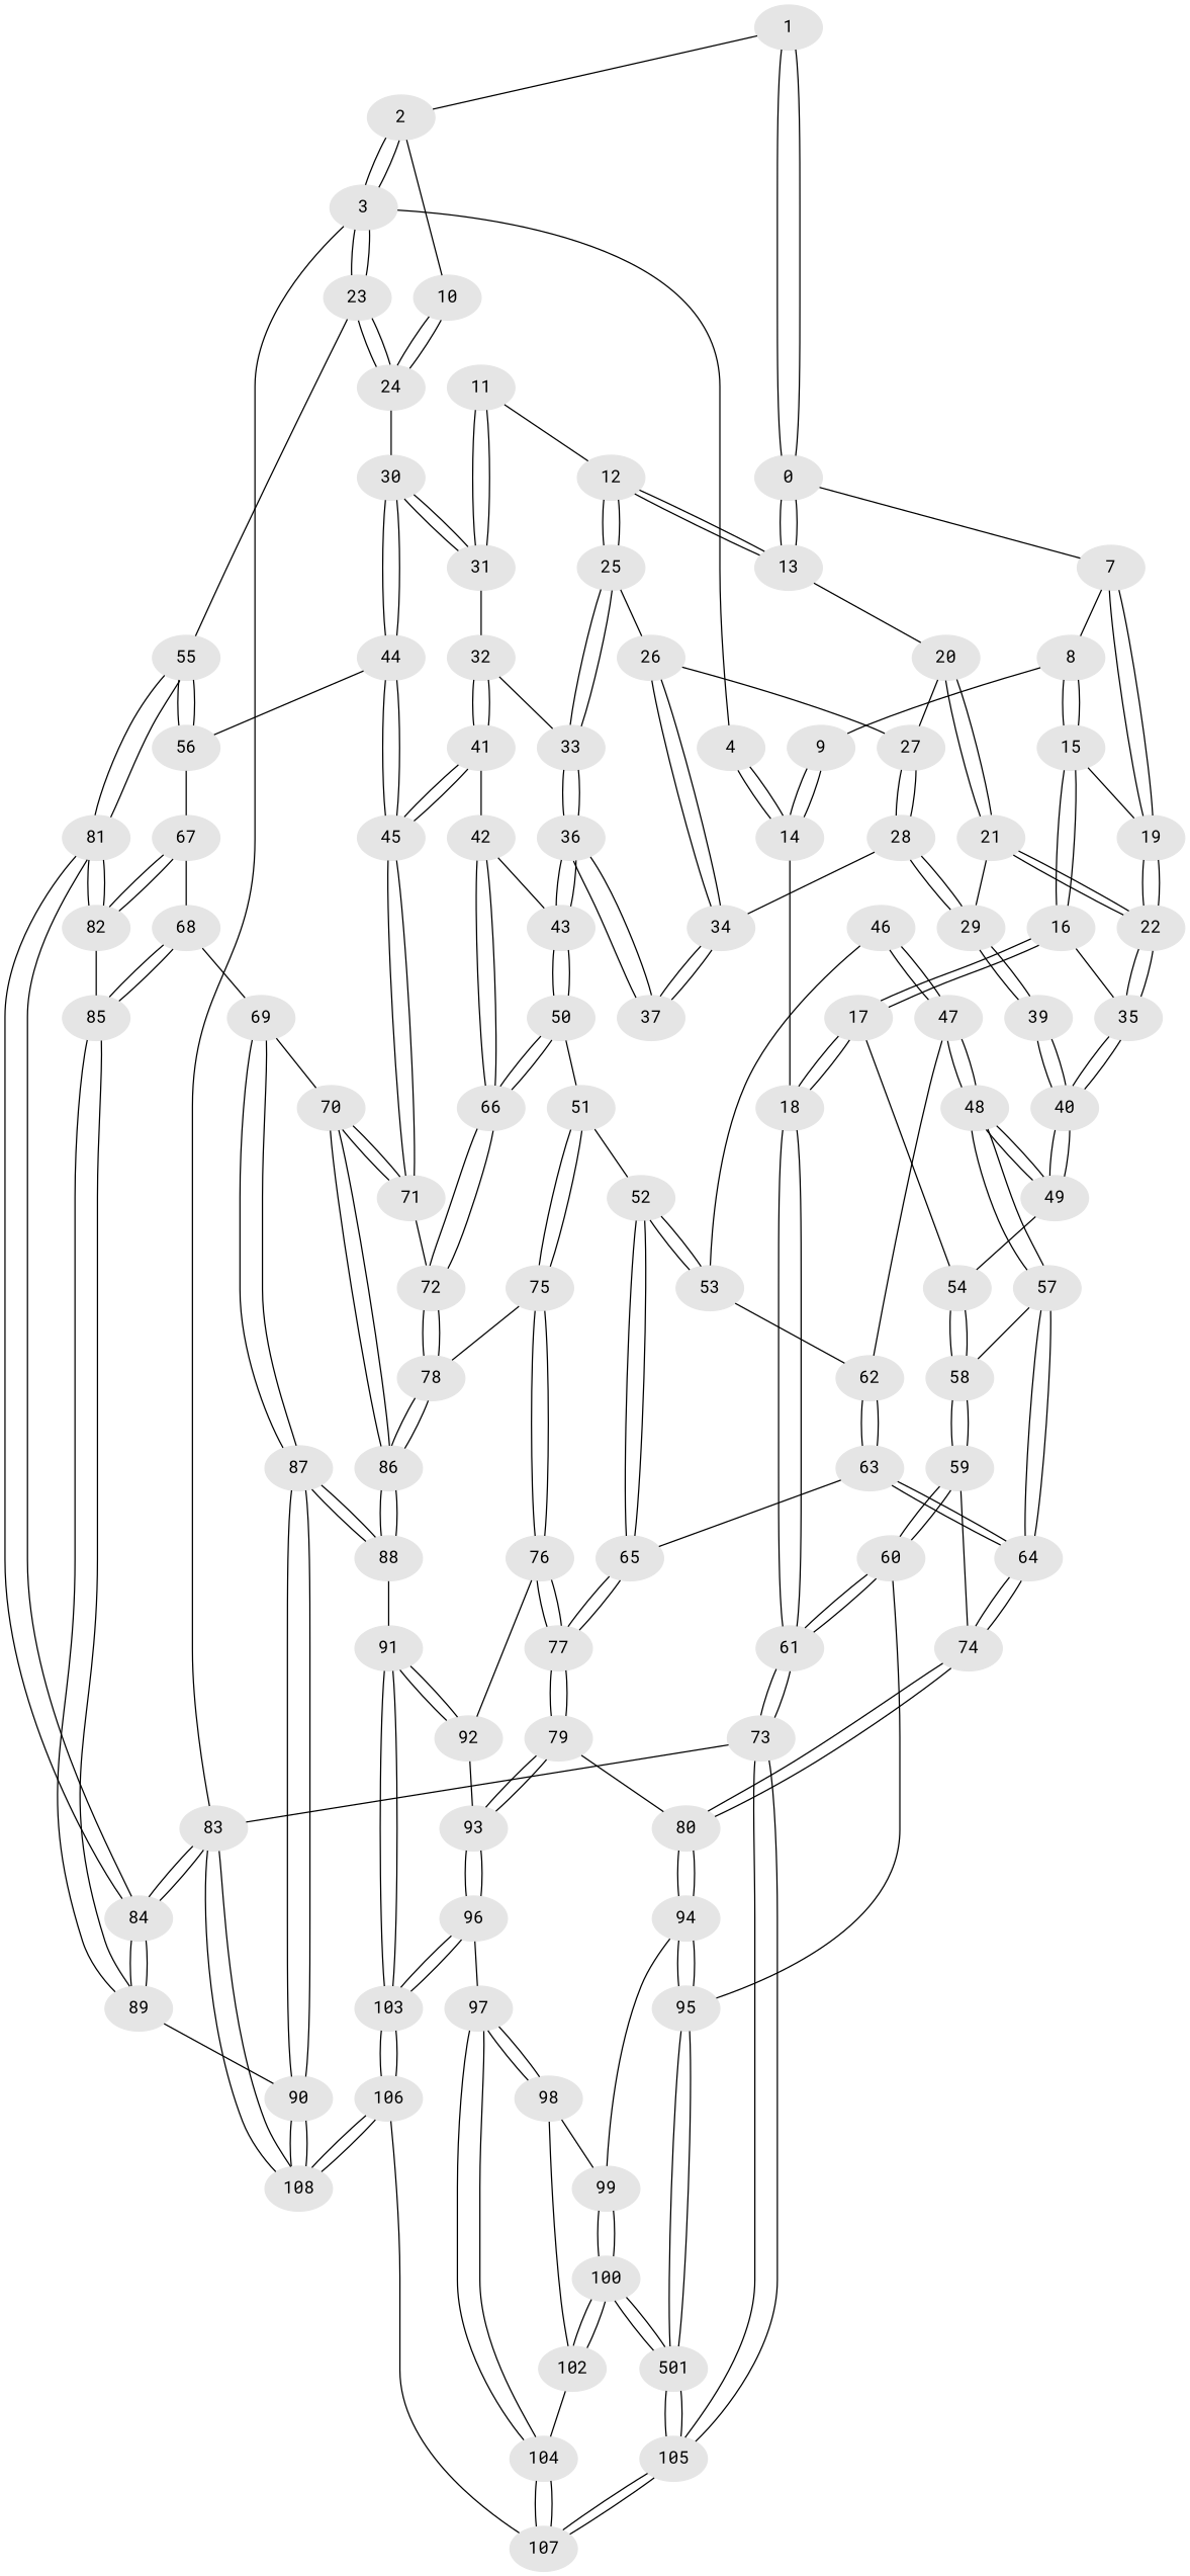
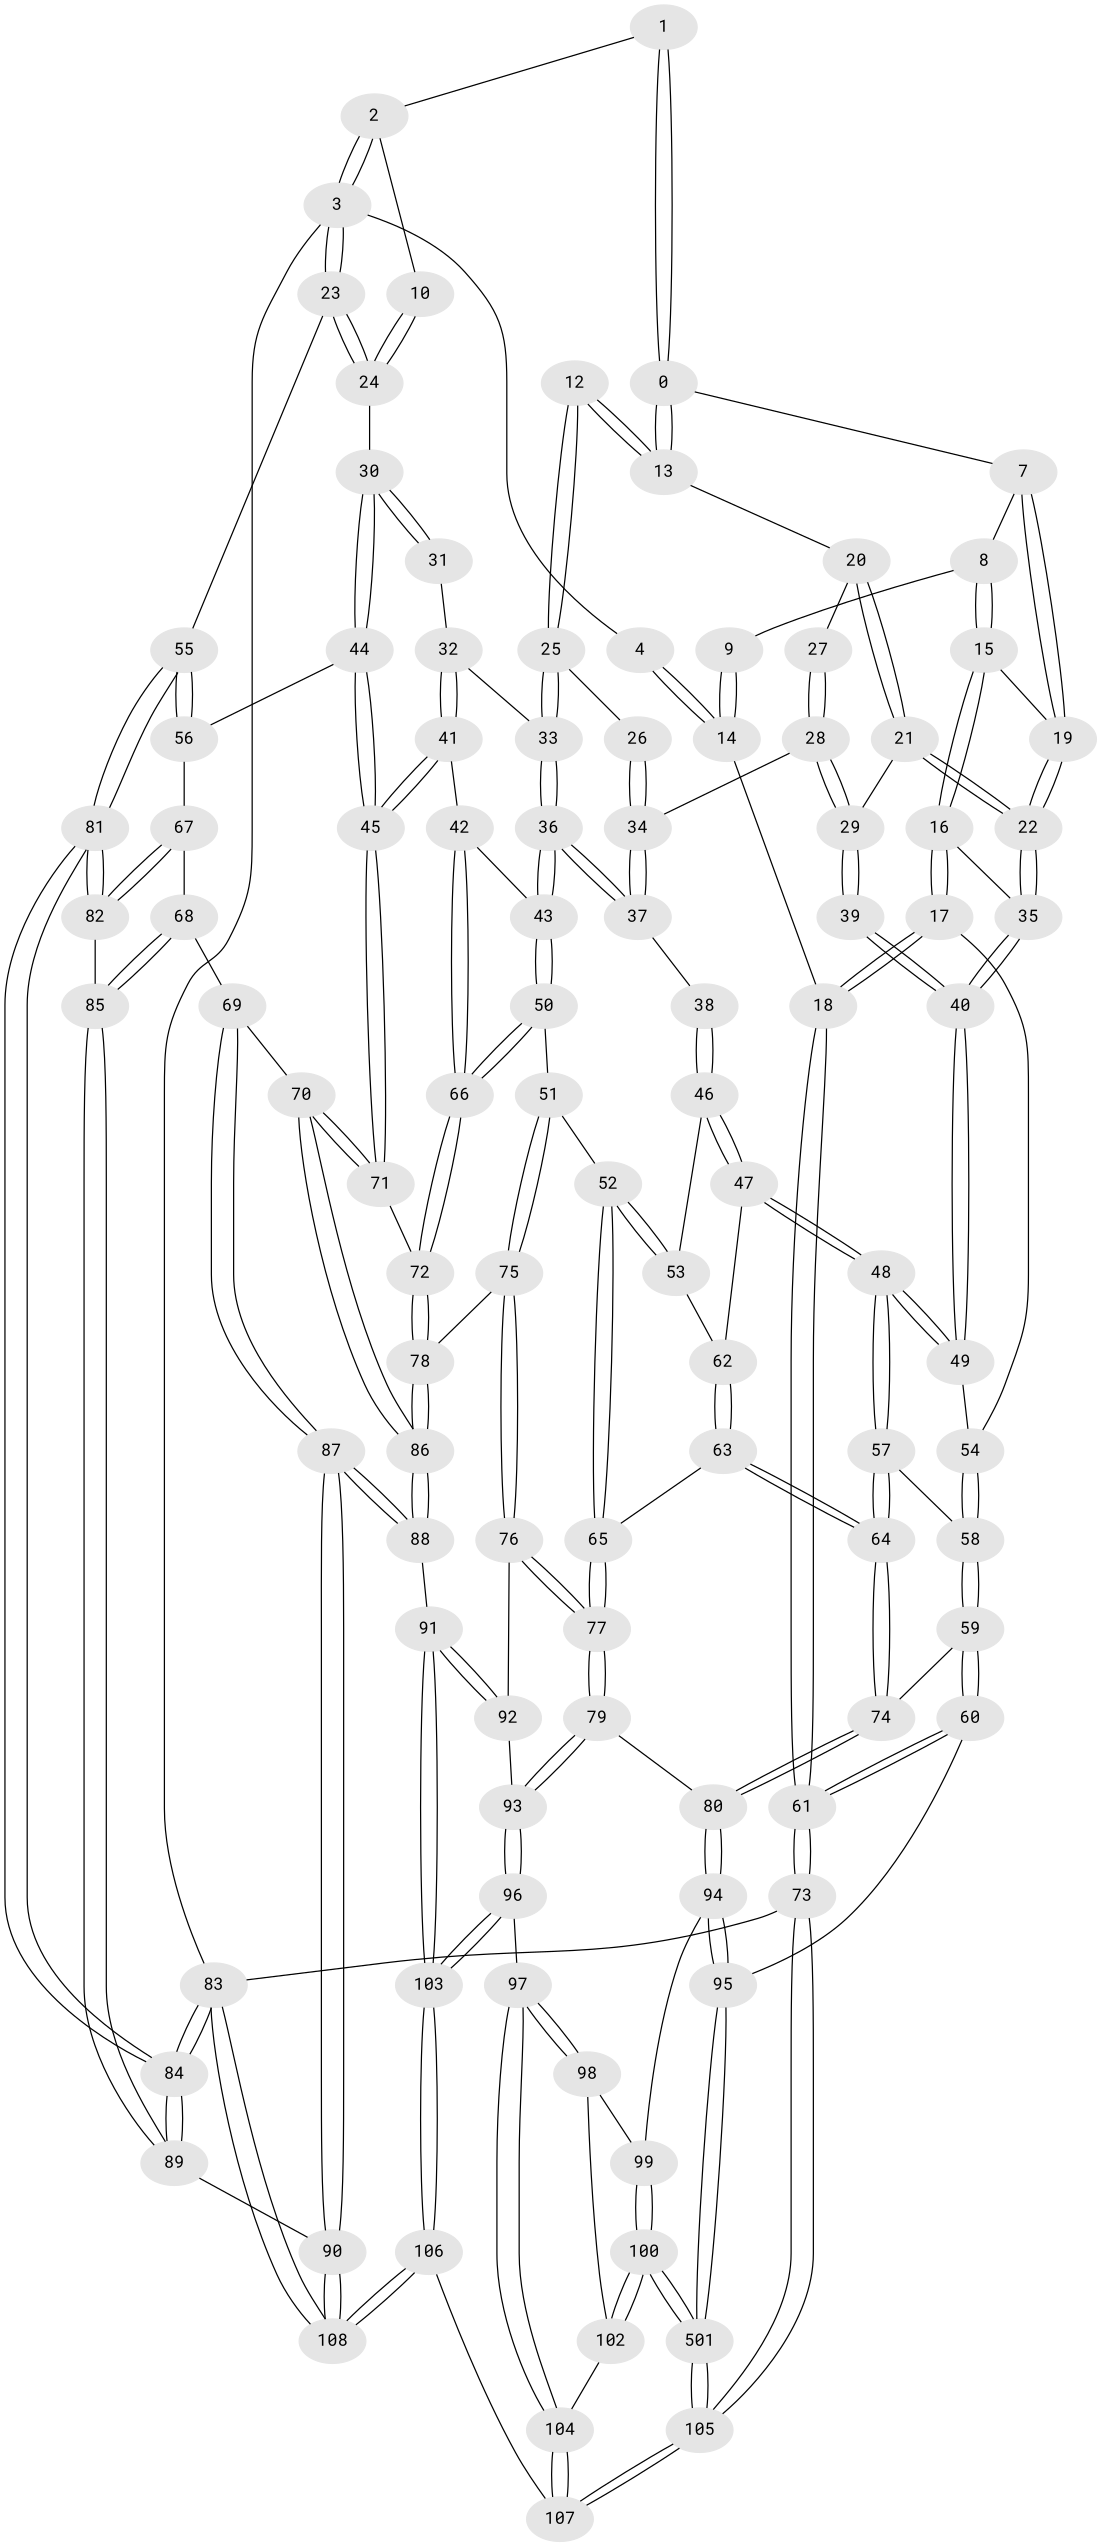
  graph {
    fontname="Roboto Mono"
    node [color=gray90 fontname="Roboto Mono" style=filled]
    edge [fontname="Roboto Mono"]
    1
    2
    n3 [label=0]
    3
    10
    7
    13
    4
    23
    83
    24
    14
    55
    84
    108
    18
    73
    105
    9
    8
    19
    20
    15
    22
    16
-   11
    12
    31
    30
    25
    32
    26
    33
    21
    27
    61
    17
    35
    54
    40
    58
    29
    28
    39
    56
    81
    44
    34
    36
    37
    45
    41
    42
    43
+   38
    49
    50
    46
    47
    53
    66
    71
    72
    51
    67
    48
    62
    57
    63
    64
    52
    75
    65
    78
    76
    77
    59
    82
    68
    74
    60
    95
    80
    n84 [label=501]
    79
    69
    85
    70
    87
    89
    86
    88
    90
    107
    94
    92
    93
    96
    99
    91
    103
    106
    97
    100
    98
    104
    102
    1 -- 2
    1 -- n3
    1 -- n3
    2 -- 3
    2 -- 3
    2 -- 10
    n3 -- 7
    n3 -- 13
    n3 -- 13
    3 -- 4
    3 -- 23
    3 -- 23
    3 -- 83
    10 -- 24
    10 -- 24
    7 -- 8
    7 -- 19
    7 -- 19
    13 -- 20
    4 -- 14
    4 -- 14
    23 -- 24
    23 -- 24
    23 -- 55
    83 -- 84
    83 -- 84
    83 -- 108
    83 -- 108
    24 -- 30
    14 -- 18
    55 -- 56
    55 -- 56
    55 -- 81
    55 -- 81
    84 -- 89
    84 -- 89
    18 -- 61
    18 -- 61
    73 -- 83
    73 -- 105
    73 -- 105
    105 -- 107
    105 -- 107
    9 -- 14
    9 -- 14
    8 -- 9
    8 -- 15
    8 -- 15
    19 -- 22
    19 -- 22
    20 -- 21
    20 -- 21
    20 -- 27
    15 -- 19
    15 -- 16
    15 -- 16
    22 -- 35
    22 -- 35
    16 -- 17
    16 -- 17
    16 -- 35
-   11 -- 12
-   11 -- 31
-   11 -- 31
    12 -- 13
    12 -- 13
    12 -- 25
    12 -- 25
    31 -- 32
    30 -- 31
    30 -- 31
    30 -- 44
    30 -- 44
    25 -- 26
    25 -- 33
    25 -- 33
    32 -- 33
    32 -- 41
    32 -- 41
-   26 -- 27
    26 -- 34
    26 -- 34
    33 -- 36
    33 -- 36
    21 -- 22
    21 -- 22
    21 -- 29
    27 -- 28
    27 -- 28
    61 -- 73
    61 -- 73
    17 -- 18
    17 -- 18
    17 -- 54
    35 -- 40
    35 -- 40
    54 -- 58
    54 -- 58
    40 -- 49
    40 -- 49
    58 -- 59
    58 -- 59
    29 -- 39
    29 -- 39
    28 -- 29
    28 -- 29
    28 -- 34
    39 -- 40
    39 -- 40
    56 -- 67
    81 -- 84
    81 -- 84
    81 -- 82
    81 -- 82
    44 -- 56
    44 -- 45
    44 -- 45
    34 -- 37
    34 -- 37
    36 -- 37
    36 -- 37
    36 -- 43
    36 -- 43
+   37 -- 38
    45 -- 71
    45 -- 71
    41 -- 45
    41 -- 45
    41 -- 42
    42 -- 43
    42 -- 66
    42 -- 66
    43 -- 50
    43 -- 50
+   38 -- 46
+   38 -- 46
    49 -- 54
    50 -- 66
    50 -- 66
    50 -- 51
    46 -- 47
    46 -- 47
    46 -- 53
    47 -- 48
    47 -- 48
    47 -- 62
    53 -- 62
    66 -- 72
    66 -- 72
    71 -- 72
    72 -- 78
    72 -- 78
    51 -- 52
    51 -- 75
    51 -- 75
    67 -- 82
    67 -- 82
    67 -- 68
    48 -- 49
    48 -- 49
    48 -- 57
    48 -- 57
    62 -- 63
    62 -- 63
    57 -- 58
    57 -- 64
    57 -- 64
    63 -- 64
    63 -- 64
    63 -- 65
    64 -- 74
    64 -- 74
    52 -- 53
    52 -- 53
    52 -- 65
    52 -- 65
    75 -- 78
    75 -- 76
    75 -- 76
    65 -- 77
    65 -- 77
    78 -- 86
    78 -- 86
    76 -- 77
    76 -- 77
    76 -- 92
    77 -- 79
    77 -- 79
    59 -- 74
    59 -- 60
    59 -- 60
    82 -- 85
    68 -- 69
    68 -- 85
    68 -- 85
    74 -- 80
    74 -- 80
    60 -- 61
    60 -- 61
    60 -- 95
    95 -- n84
    95 -- n84
    80 -- 94
    80 -- 94
    n84 -- 105
    n84 -- 105
    79 -- 80
    79 -- 93
    79 -- 93
    69 -- 70
    69 -- 87
    69 -- 87
    85 -- 89
    85 -- 89
    70 -- 71
    70 -- 71
    70 -- 86
    70 -- 86
    87 -- 88
    87 -- 88
    87 -- 90
    87 -- 90
    89 -- 90
    86 -- 88
    86 -- 88
    88 -- 91
    90 -- 108
    90 -- 108
    94 -- 95
    94 -- 95
    94 -- 99
    92 -- 93
    93 -- 96
    93 -- 96
    96 -- 103
    96 -- 103
    96 -- 97
    99 -- 100
    99 -- 100
    91 -- 92
    91 -- 92
    91 -- 103
    91 -- 103
    103 -- 106
    103 -- 106
    106 -- 108
    106 -- 108
    106 -- 107
    97 -- 98
    97 -- 98
    97 -- 104
    97 -- 104
    100 -- n84
    100 -- n84
    100 -- 102
    100 -- 102
    98 -- 99
    98 -- 102
    104 -- 107
    104 -- 107
    102 -- 104
  }
